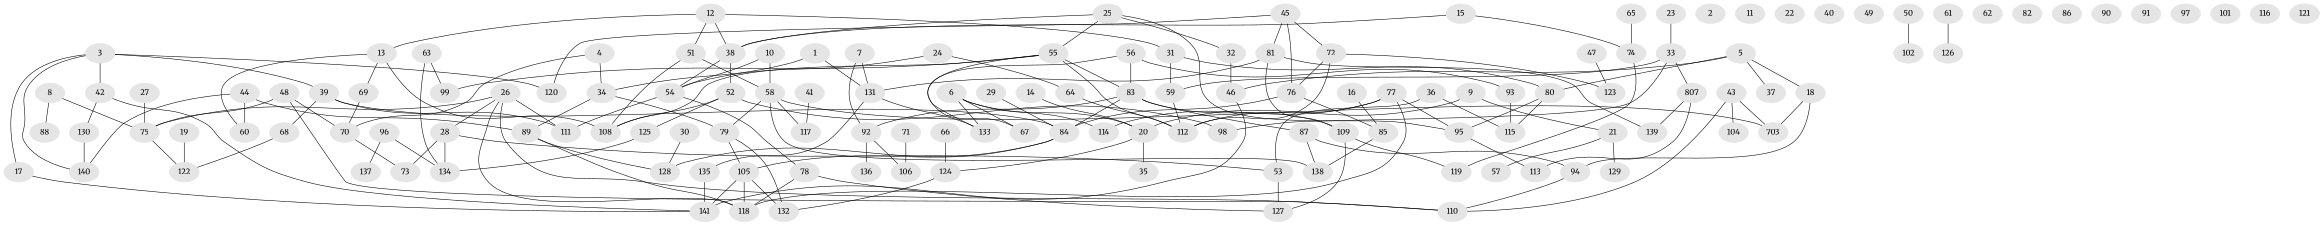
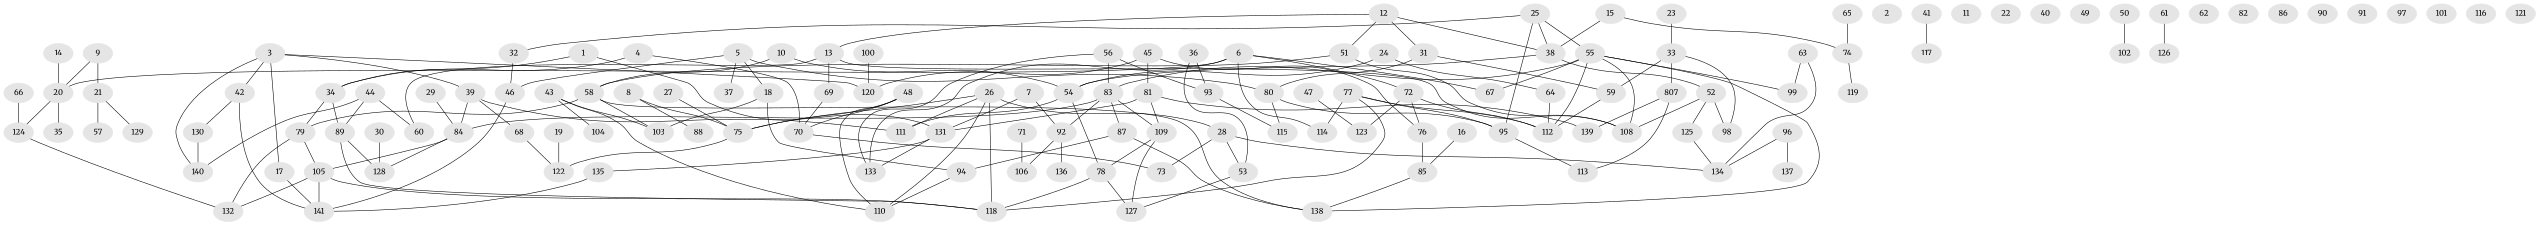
  graph {
    fontname=Merriweather
    node [color=gray90 fontname=Merriweather style=filled]
    edge [fontname=Merriweather]
    1
    34
    131
    79
    89
    133
    135
    2
    3
    17
    39
    42
    120
    140
    141
    111
    84
    68
    130
    4
    70
    73
    5
    18
    37
    46
    80
    94
-   103 [label=703]
+   103
    95
    115
    6
    20
    67
    72
    114
    35
    124
    76
    123
    112
    7
    92
    106
    136
    8
    75
    88
    122
    9
    21
    57
    129
    10
    54
    58
    78
    117
    138
    11
    12
    13
    31
    38
    51
    60
    69
    108
    59
    52
    14
    15
    74
    119
    16
    85
    110
    19
    132
    22
    23
    33
    98
    n84 [label=807]
    24
    64
    25
    32
    55
    83
    99
    113
    26
    28
    118
    53
    134
    27
    127
    29
    128
    105
    30
    139
    36
    125
    40
    41
    43
    104
    44
    45
    81
    109
    47
    48
    49
    50
    102
    87
    56
    93
    61
    126
    62
    63
    65
    66
    71
    77
    82
    86
    90
    91
    96
    137
    97
+   100
    101
    116
    121
    1 -- 34
    1 -- 131
    34 -- 79
    34 -- 89
    131 -- 133
    131 -- 135
    79 -- 132
    79 -- 105
    89 -- 118
    89 -- 128
    135 -- 141
    3 -- 17
    3 -- 39
    3 -- 42
    3 -- 120
    3 -- 140
    17 -- 141
    39 -- 111
    39 -- 84
    39 -- 68
    42 -- 141
    42 -- 130
    84 -- 128
    84 -- 105
    68 -- 122
    130 -- 140
    4 -- 34
    4 -- 70
    70 -- 73
    5 -- 18
    5 -- 37
    5 -- 46
    5 -- 80
    18 -- 94
    18 -- 103
    46 -- 141
    80 -- 95
    80 -- 115
    94 -- 110
    95 -- 113
    6 -- 133
    6 -- 20
    6 -- 67
-   45 -- 72
+   6 -- 72
    6 -- 114
    20 -- 35
    20 -- 124
    72 -- 76
    72 -- 123
    72 -- 112
    124 -- 132
-   76 -- 84
    76 -- 85
    7 -- 131
    7 -- 92
    92 -- 106
    92 -- 136
    8 -- 75
    8 -- 88
    75 -- 122
    9 -- 20
    9 -- 21
    21 -- 57
    21 -- 129
    10 -- 54
    10 -- 58
    54 -- 111
    54 -- 78
    58 -- 79
    58 -- 103
-   58 -- 117
    58 -- 138
    78 -- 118
    78 -- 127
    12 -- 13
    12 -- 31
    12 -- 38
    12 -- 51
    13 -- 60
    13 -- 69
    13 -- 108
    31 -- 80
    31 -- 59
    38 -- 54
    38 -- 52
    51 -- 58
    51 -- 108
    69 -- 70
    59 -- 112
    52 -- 108
    52 -- 98
    52 -- 125
    14 -- 20
    15 -- 38
    15 -- 74
    74 -- 119
    16 -- 85
    85 -- 138
    19 -- 122
    23 -- 33
    33 -- 59
    33 -- 98
    33 -- n84
    n84 -- 113
    n84 -- 139
    24 -- 54
    24 -- 64
    64 -- 112
    25 -- 95
    25 -- 38
    25 -- 32
    25 -- 55
    32 -- 46
    55 -- 67
    55 -- 112
+   55 -- 138
    55 -- 108
    55 -- 83
    55 -- 99
    83 -- 84
    83 -- 92
    83 -- 109
    83 -- 87
    26 -- 111
    26 -- 75
    26 -- 110
    26 -- 28
    26 -- 118
    28 -- 73
    28 -- 53
    28 -- 134
    53 -- 127
    27 -- 75
    29 -- 84
    105 -- 141
    105 -- 132
    105 -- 118
    30 -- 128
-   36 -- 115
+   36 -- 93
    36 -- 53
    125 -- 134
    41 -- 117
    43 -- 103
    43 -- 110
    43 -- 104
    44 -- 89
    44 -- 140
    44 -- 60
    45 -- 120
    45 -- 76
    45 -- 81
    81 -- 131
    81 -- 139
    81 -- 109
-   109 -- 119
+   109 -- 78
    109 -- 127
    47 -- 123
    48 -- 70
    48 -- 75
    48 -- 110
    50 -- 102
    87 -- 94
    87 -- 138
    56 -- 133
    56 -- 83
    56 -- 93
    93 -- 115
    61 -- 126
    63 -- 99
    63 -- 134
    65 -- 74
    66 -- 124
    71 -- 106
    77 -- 95
    77 -- 114
    77 -- 112
    77 -- 118
    96 -- 134
    96 -- 137
+   100 -- 120
  }
